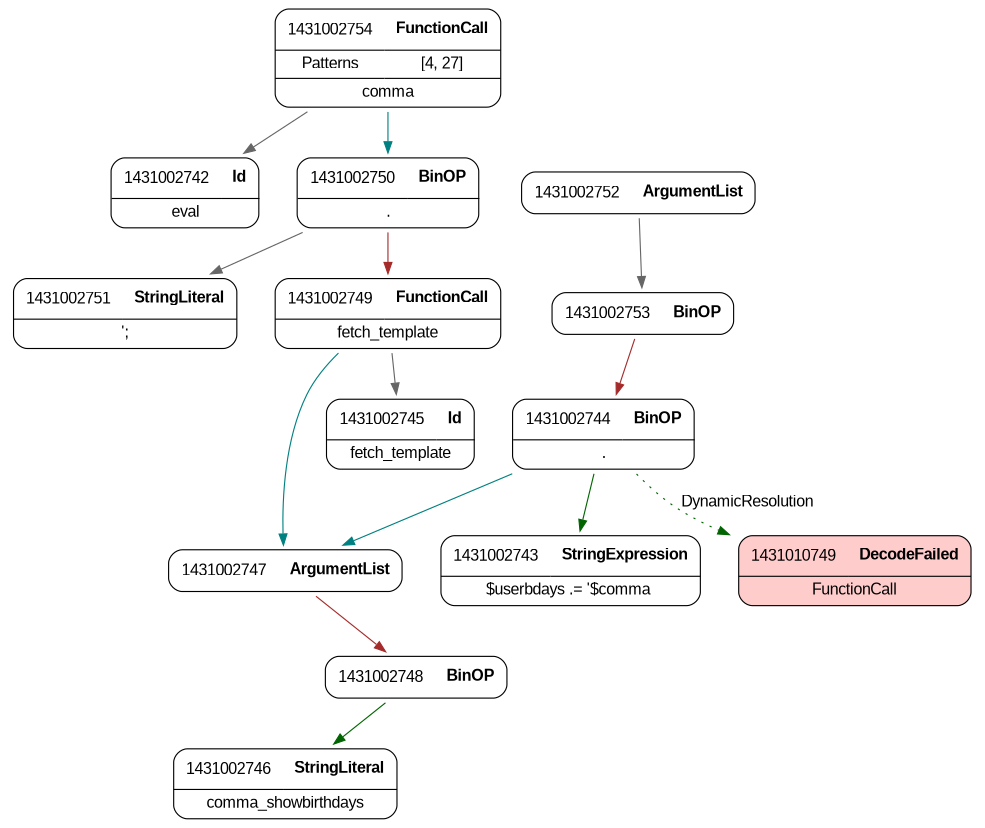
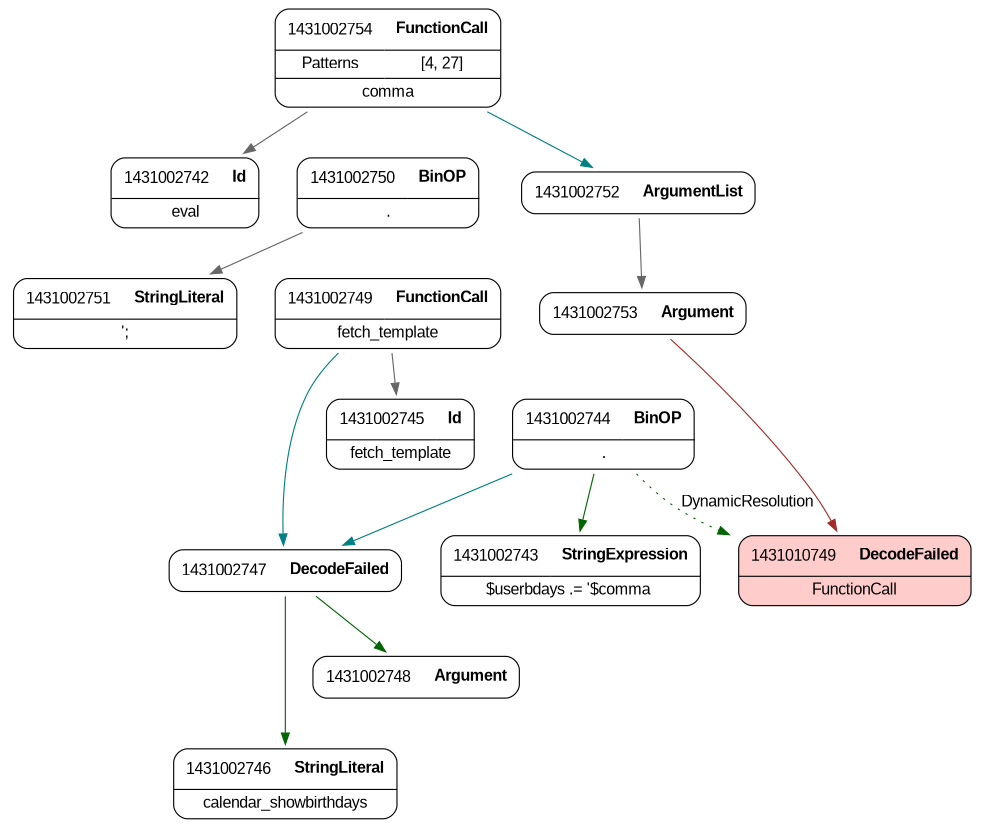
  digraph {
    fontname="Liberation Sans"
    node [fontname="Liberation Sans" shape=none]
    edge [color=gray40 fontname="Liberation Sans" weight=2]
    n1 [label=<<TABLE border='1' cellspacing='0' cellpadding='10' style='rounded' ><TR><TD border='0'>1431002754</TD><TD border='0'><B>FunctionCall</B></TD></TR><HR/><TR><TD border='0' cellpadding='5'>Patterns</TD><TD border='0' cellpadding='5'>[4, 27]</TD></TR><HR/><TR><TD border='0' cellpadding='5' colspan='2'>comma</TD></TR></TABLE>>]
    n2 [label=<<TABLE border='1' cellspacing='0' cellpadding='10' style='rounded' ><TR><TD border='0'>1431002742</TD><TD border='0'><B>Id</B></TD></TR><HR/><TR><TD border='0' cellpadding='5' colspan='2'>eval</TD></TR></TABLE>>]
    n3 [label=<<TABLE border='1' cellspacing='0' cellpadding='10' style='rounded' ><TR><TD border='0'>1431002752</TD><TD border='0'><B>ArgumentList</B></TD></TR></TABLE>>]
-   n4 [label=<<TABLE border='1' cellspacing='0' cellpadding='10' style='rounded' ><TR><TD border='0'>1431002753</TD><TD border='0'><B>BinOP</B></TD></TR></TABLE>>]
+   n4 [label=<<TABLE border='1' cellspacing='0' cellpadding='10' style='rounded' ><TR><TD border='0'>1431002753</TD><TD border='0'><B>Argument</B></TD></TR></TABLE>>]
    n5 [label=<<TABLE border='1' cellspacing='0' cellpadding='10' style='rounded' ><TR><TD border='0'>1431002744</TD><TD border='0'><B>BinOP</B></TD></TR><HR/><TR><TD border='0' cellpadding='5' colspan='2'>.</TD></TR></TABLE>>]
    n6 [label=<<TABLE border='1' cellspacing='0' cellpadding='10' style='rounded' ><TR><TD border='0'>1431002743</TD><TD border='0'><B>StringExpression</B></TD></TR><HR/><TR><TD border='0' cellpadding='5' colspan='2'>$userbdays .= '$comma </TD></TR></TABLE>>]
    n7 [label=<<TABLE border='1' cellspacing='0' cellpadding='10' style='rounded' bgcolor='#FFCCCC' ><TR><TD border='0'>1431010749</TD><TD border='0'><B>DecodeFailed</B></TD></TR><HR/><TR><TD border='0' cellpadding='5' colspan='2'>FunctionCall</TD></TR></TABLE>>]
-   n8 [label=<<TABLE border='1' cellspacing='0' cellpadding='10' style='rounded' ><TR><TD border='0'>1431002747</TD><TD border='0'><B>ArgumentList</B></TD></TR></TABLE>>]
+   n8 [label=<<TABLE border='1' cellspacing='0' cellpadding='10' style='rounded' ><TR><TD border='0'>1431002747</TD><TD border='0'><B>DecodeFailed</B></TD></TR></TABLE>>]
    n9 [label=<<TABLE border='1' cellspacing='0' cellpadding='10' style='rounded' ><TR><TD border='0'>1431002750</TD><TD border='0'><B>BinOP</B></TD></TR><HR/><TR><TD border='0' cellpadding='5' colspan='2'>.</TD></TR></TABLE>>]
    n10 [label=<<TABLE border='1' cellspacing='0' cellpadding='10' style='rounded' ><TR><TD border='0'>1431002751</TD><TD border='0'><B>StringLiteral</B></TD></TR><HR/><TR><TD border='0' cellpadding='5' colspan='2'>';</TD></TR></TABLE>>]
    n11 [label=<<TABLE border='1' cellspacing='0' cellpadding='10' style='rounded' ><TR><TD border='0'>1431002749</TD><TD border='0'><B>FunctionCall</B></TD></TR><HR/><TR><TD border='0' cellpadding='5' colspan='2'>fetch_template</TD></TR></TABLE>>]
-   n12 [label=<<TABLE border='1' cellspacing='0' cellpadding='10' style='rounded' ><TR><TD border='0'>1431002748</TD><TD border='0'><B>BinOP</B></TD></TR></TABLE>>]
-   n13 [label=<<TABLE border='1' cellspacing='0' cellpadding='10' style='rounded' ><TR><TD border='0'>1431002746</TD><TD border='0'><B>StringLiteral</B></TD></TR><HR/><TR><TD border='0' cellpadding='5' colspan='2'>comma_showbirthdays</TD></TR></TABLE>>]
+   n12 [label=<<TABLE border='1' cellspacing='0' cellpadding='10' style='rounded' ><TR><TD border='0'>1431002748</TD><TD border='0'><B>Argument</B></TD></TR></TABLE>>]
+   n13 [label=<<TABLE border='1' cellspacing='0' cellpadding='10' style='rounded' ><TR><TD border='0'>1431002746</TD><TD border='0'><B>StringLiteral</B></TD></TR><HR/><TR><TD border='0' cellpadding='5' colspan='2'>calendar_showbirthdays</TD></TR></TABLE>>]
    n14 [label=<<TABLE border='1' cellspacing='0' cellpadding='10' style='rounded' ><TR><TD border='0'>1431002745</TD><TD border='0'><B>Id</B></TD></TR><HR/><TR><TD border='0' cellpadding='5' colspan='2'>fetch_template</TD></TR></TABLE>>]
    n1 -> n2
-   n1 -> n9 [color=teal]
+   n1 -> n3 [color=teal]
    n3 -> n4
-   n4 -> n5 [color=brown]
+   n4 -> n7 [color=brown]
    n5 -> n6 [color=darkgreen]
    n5 -> n7 [color=darkgreen label=DynamicResolution style=dotted weight=""]
    n5 -> n8 [color=teal]
-   n8 -> n12 [color=brown]
+   n8 -> n12 [color=darkgreen]
    n9 -> n10
-   n9 -> n11 [color=brown]
    n11 -> n8 [color=teal]
    n11 -> n14
-   n12 -> n13 [color=darkgreen]
+   n8 -> n13 [color=darkgreen]
  }
